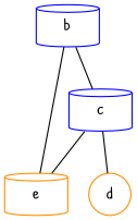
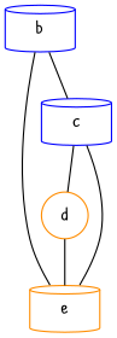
  graph {
    fontname="Patrick Hand"
    node [color=darkorange fontname="Patrick Hand" shape=cylinder]
    edge [fontname="Patrick Hand"]
    d [shape=circle]
    e
    b [color=blue]
    c [color=blue]
+   d -- e
    b -- e
    b -- c
    c -- d
    c -- e
  }
